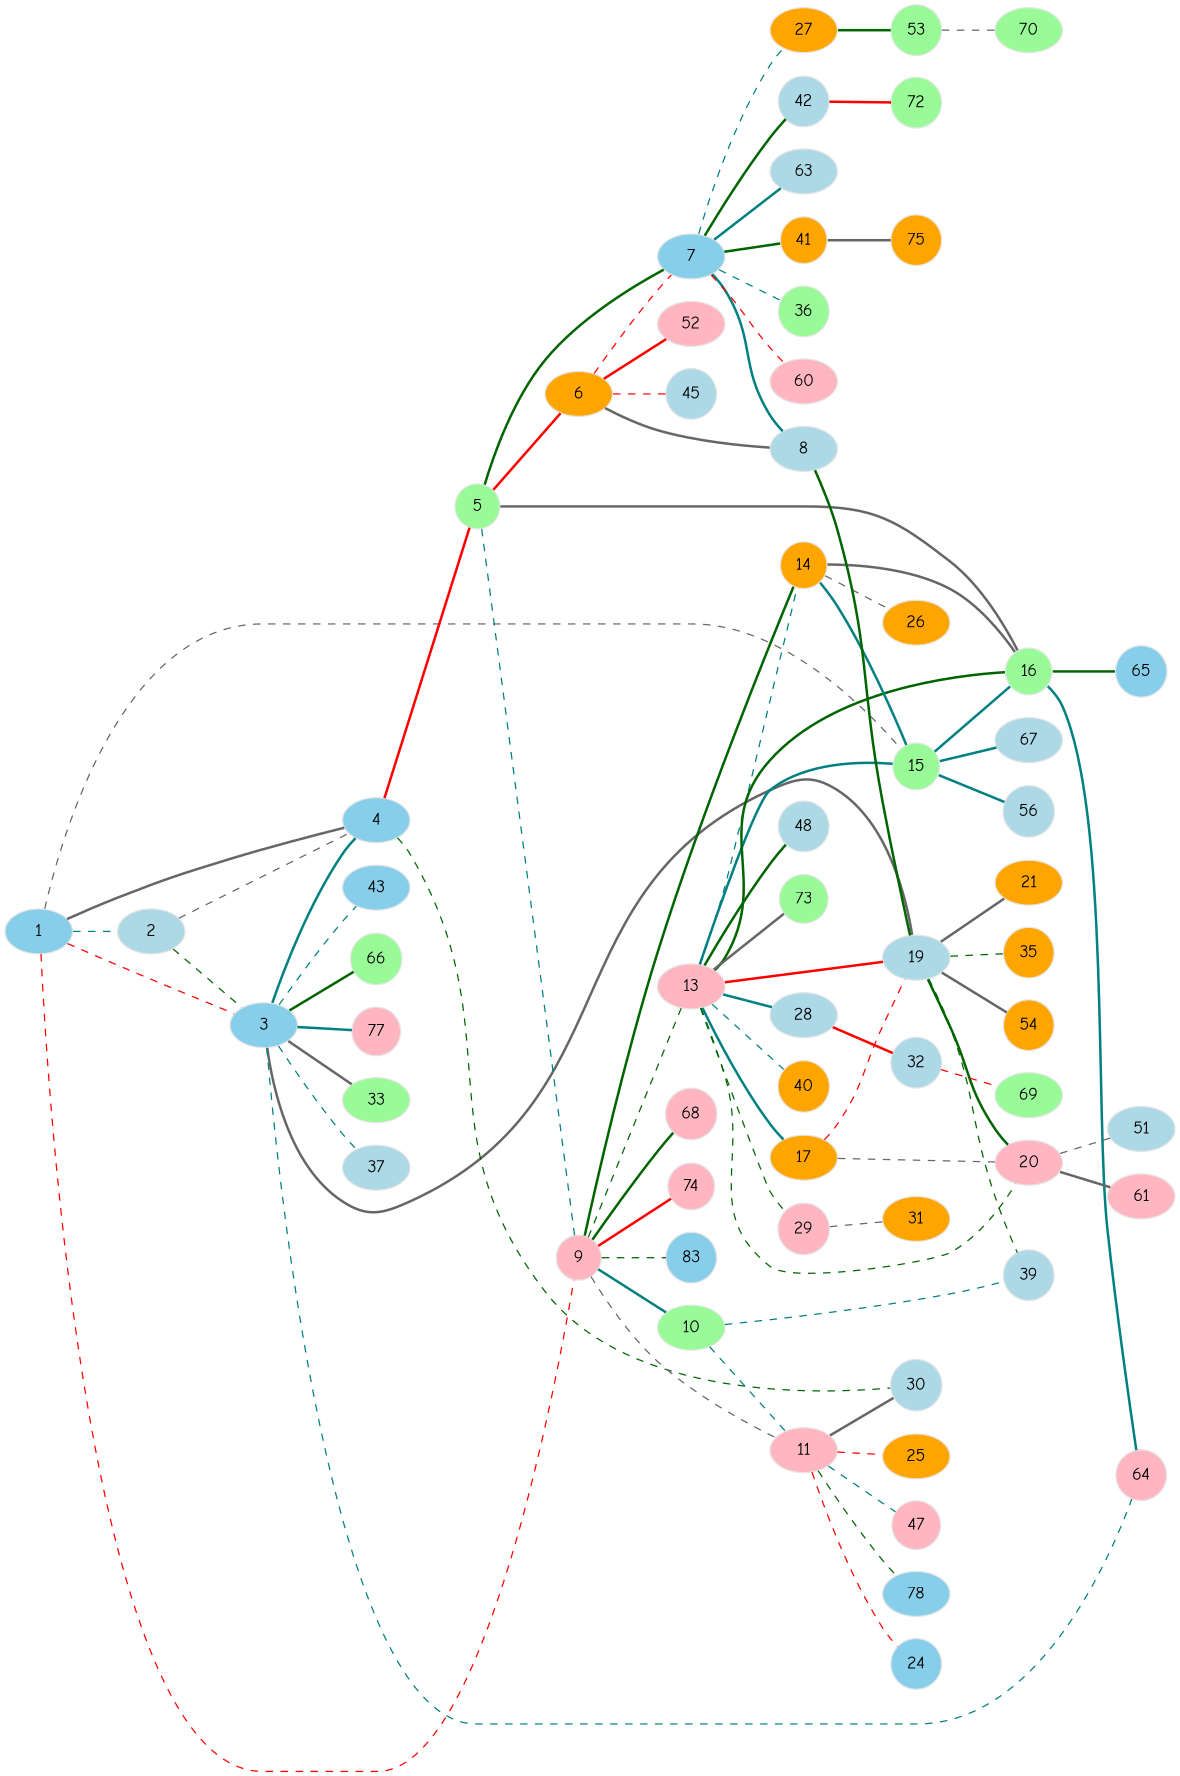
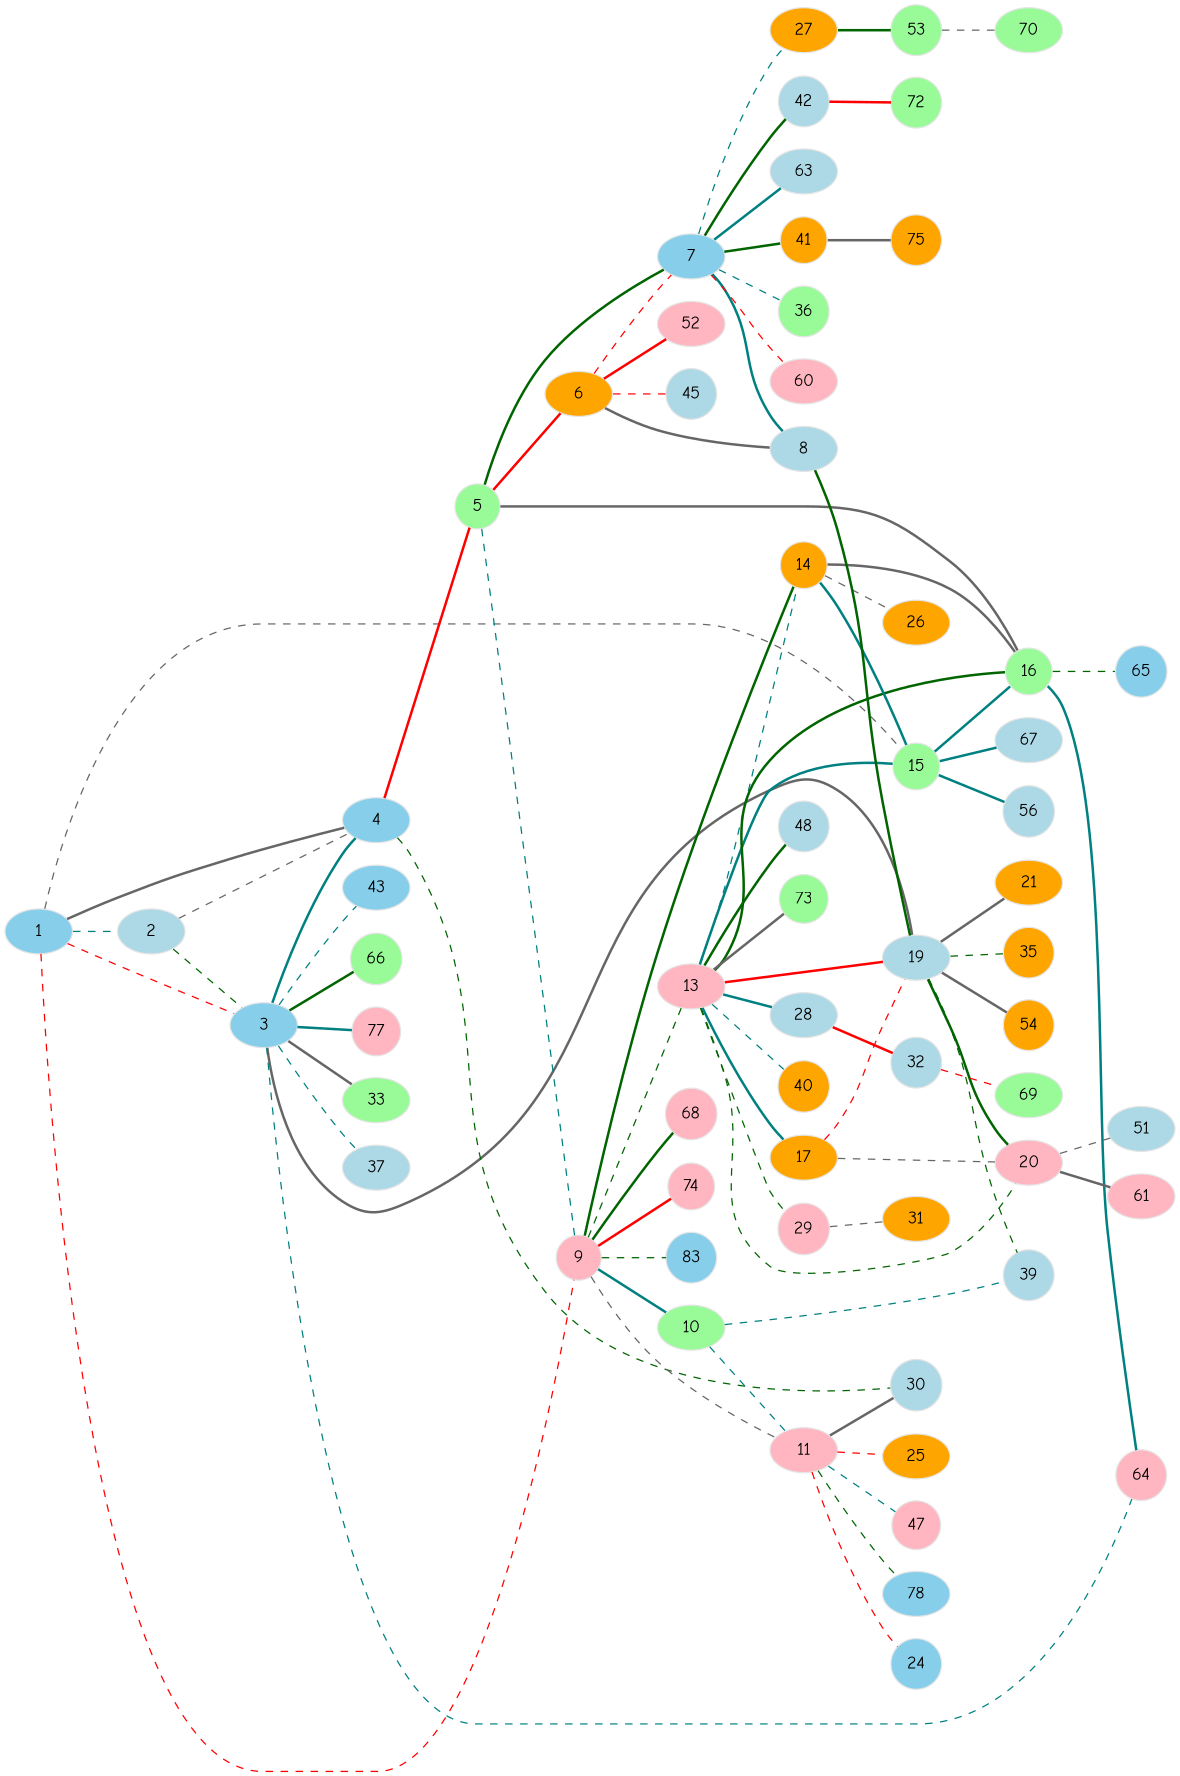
  graph {
    fontname="Comic Neue"
    rankdir=LR
    node [color=gray90 fillcolor=lightblue fontname="Comic Neue" shape=ellipse style=filled]
    edge [color=teal fontname="Comic Neue" style=bold]
    1 [fillcolor=skyblue super="+76"]
    2
    3 [fillcolor=skyblue super="+44"]
    4 [fillcolor=skyblue super="+80"]
    9 [fillcolor=lightpink shape=circle super="+12"]
    15 [fillcolor=palegreen shape=circle super="+79"]
    19 [super="+41"]
    33 [fillcolor=palegreen]
    37 [super="+82"]
    43 [fillcolor=skyblue]
    64 [fillcolor=lightpink shape=circle]
    66 [fillcolor=palegreen shape=circle]
    77 [fillcolor=lightpink shape=circle]
    5 [fillcolor=palegreen shape=circle super="+22"]
    30 [shape=circle]
    10 [fillcolor=palegreen]
    11 [fillcolor=lightpink super="+38"]
    13 [fillcolor=lightpink super="+18"]
    14 [fillcolor=orange shape=circle super="+71"]
    68 [fillcolor=lightpink shape=circle]
    74 [fillcolor=lightpink shape=circle]
    83 [fillcolor=skyblue shape=circle]
    16 [fillcolor=palegreen shape=circle super="+58"]
    56 [shape=circle]
    67
    39 [shape=circle super="+50"]
    20 [fillcolor=lightpink super="+81"]
    21 [fillcolor=orange]
    35 [fillcolor=orange shape=circle]
    54 [fillcolor=orange shape=circle]
    6 [fillcolor=orange super="+23"]
    7 [fillcolor=skyblue super="+49"]
    8
    45 [shape=circle]
    52 [fillcolor=lightpink]
    27 [fillcolor=orange super="+62"]
    36 [fillcolor=palegreen shape=circle super="+59"]
    42 [shape=circle]
    n39 [fillcolor=orange label=41 shape=circle]
    60 [fillcolor=lightpink]
    63
    65 [fillcolor=skyblue shape=circle]
    53 [fillcolor=palegreen shape=circle super="+57"]
    72 [fillcolor=palegreen shape=circle]
    75 [fillcolor=orange shape=circle]
    24 [fillcolor=skyblue shape=circle]
    25 [fillcolor=orange]
    47 [fillcolor=lightpink shape=circle]
    78 [fillcolor=skyblue]
    17 [fillcolor=orange]
    28
    29 [fillcolor=lightpink shape=circle super="+34"]
    40 [fillcolor=orange shape=circle]
    48 [shape=circle]
    73 [fillcolor=palegreen shape=circle]
    26 [fillcolor=orange]
    51
    61 [fillcolor=lightpink]
    32 [shape=circle super="+55"]
    31 [fillcolor=orange]
    70 [fillcolor=palegreen]
    69 [fillcolor=palegreen]
    1 -- 2 [style=dashed]
    1 -- 3 [color=red style=dashed]
    1 -- 4 [color=gray40]
    1 -- 9 [color=red style=dashed]
    1 -- 15 [color=gray40 style=dashed]
    2 -- 3 [color=darkgreen style=dashed]
    2 -- 4 [color=gray40 style=dashed]
    3 -- 4
    3 -- 19 [color=gray40]
    3 -- 33 [color=gray40]
    3 -- 37 [style=dashed]
    3 -- 43 [style=dashed]
    3 -- 64 [style=dashed]
    3 -- 66 [color=darkgreen]
    3 -- 77
    4 -- 5 [color=red]
    4 -- 30 [color=darkgreen style=dashed]
    9 -- 10 [weight=2]
    9 -- 11 [color=gray40 style=dashed weight=2]
    9 -- 13 [color=darkgreen style=dashed]
    9 -- 14 [color=darkgreen]
    9 -- 68 [color=darkgreen]
    9 -- 74 [color=red]
    9 -- 83 [color=darkgreen style=dashed]
    15 -- 16
    15 -- 56
    15 -- 67
    19 -- 39 [color=darkgreen style=dashed]
    19 -- 20 [color=darkgreen]
    19 -- 21 [color=gray40]
    19 -- 35 [color=darkgreen style=dashed]
    19 -- 54 [color=gray40]
    5 -- 9 [style=dashed]
    5 -- 16 [color=gray40]
    5 -- 6 [color=red]
    5 -- 7 [color=darkgreen]
    10 -- 11 [style=dashed]
    10 -- 39 [style=dashed]
    11 -- 30 [color=gray40]
    11 -- 24 [color=red style=dashed]
    11 -- 25 [color=red style=dashed]
    11 -- 47 [style=dashed]
    11 -- 78 [color=darkgreen style=dashed]
    13 -- 15
    13 -- 19 [color=red]
    13 -- 14 [style=dashed]
    13 -- 16 [color=darkgreen]
    13 -- 20 [color=darkgreen style=dashed]
    13 -- 17
    13 -- 28
    13 -- 29 [color=darkgreen style=dashed]
    13 -- 40 [style=dashed]
    13 -- 48 [color=darkgreen]
    13 -- 73 [color=gray40]
    14 -- 15
    14 -- 16 [color=gray40]
    14 -- 26 [color=gray40 style=dashed]
    16 -- 64
-   16 -- 65 [color=darkgreen]
+   16 -- 65 [color=darkgreen style=dashed]
    20 -- 51 [color=gray40 style=dashed]
    20 -- 61 [color=gray40]
    6 -- 7 [color=red style=dashed]
    6 -- 8 [color=gray40]
    6 -- 45 [color=red style=dashed]
    6 -- 52 [color=red]
    7 -- 8
    7 -- 27 [style=dashed]
    7 -- 36 [style=dashed]
    7 -- 42 [color=darkgreen]
    7 -- n39 [color=darkgreen]
    7 -- 60 [color=red style=dashed]
    7 -- 63
    8 -- 19 [color=darkgreen]
    27 -- 53 [color=darkgreen]
    42 -- 72 [color=red]
    n39 -- 75 [color=gray40]
    53 -- 70 [color=gray40 style=dashed]
    17 -- 19 [color=red style=dashed]
    17 -- 20 [color=gray40 style=dashed]
    28 -- 32 [color=red]
    29 -- 31 [color=gray40 style=dashed]
    32 -- 69 [color=red style=dashed]
  }
